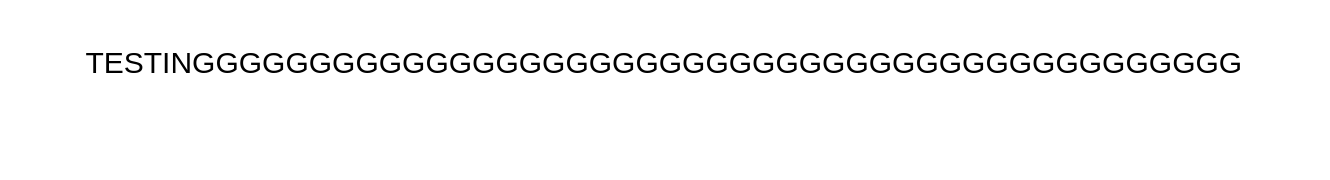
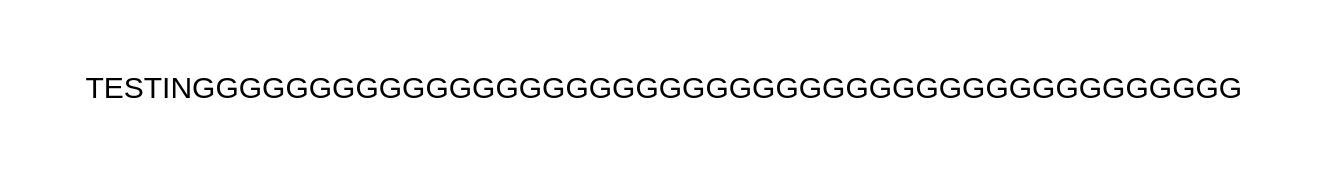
  <mxCell id="0" />
  <mxCell id="1" parent="0" />
- <mxCell id="2" value="TESTINGGGGGGGGGGGGGGGGGGGGGGGGGGGGGGGGGGGGGGGGGGGGG" style="text;html=1;align=center;verticalAlign=middle;resizable=0;points=[];autosize=1;strokeColor=none;fillColor=none;" vertex="1" parent="1"><mxGeometry x="20" y="10" width="490" height="30" as="geometry" /></mxCell>
+ <mxCell id="2" value="TESTINGGGGGGGGGGGGGGGGGGGGGGGGGGGGGGGGGGGGGGGGGGGGG" style="text;html=1;align=center;verticalAlign=middle;resizable=0;points=[];autosize=1;strokeColor=none;fillColor=none;" vertex="1" parent="1"><mxGeometry x="20" y="20" width="490" height="30" as="geometry" /></mxCell>
